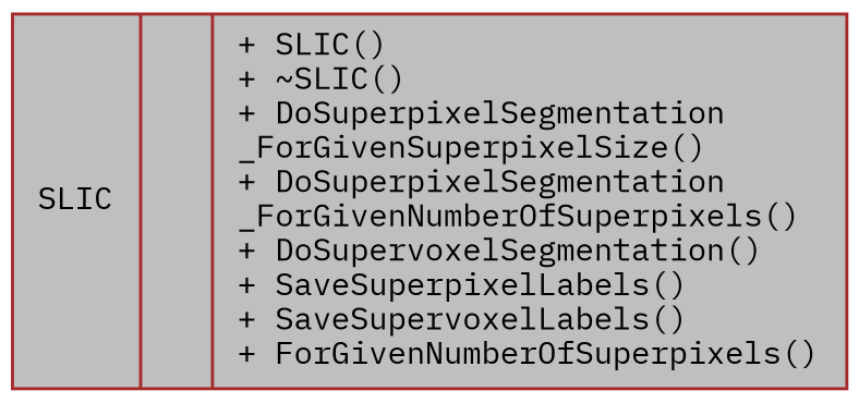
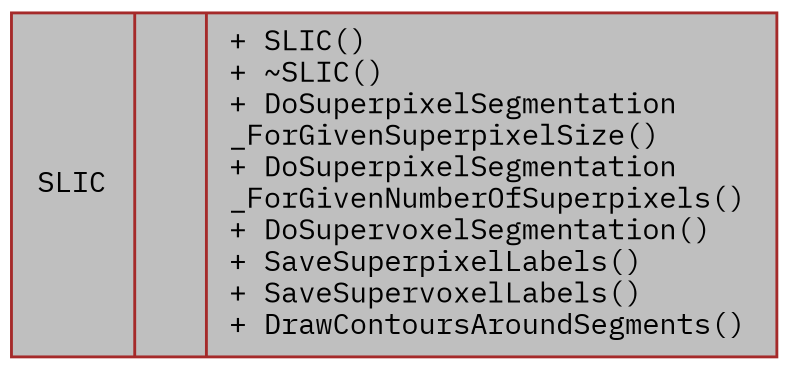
  digraph {
    rankdir=LR
    fontname="IBM Plex Mono"
-   n1 [color=brown fillcolor=grey75 fontcolor=black fontname="IBM Plex Mono" fontsize=10 height=0.2 label="{SLIC\n||+ SLIC()\l+ ~SLIC()\l+ DoSuperpixelSegmentation\l_ForGivenSuperpixelSize()\l+ DoSuperpixelSegmentation\l_ForGivenNumberOfSuperpixels()\l+ DoSupervoxelSegmentation()\l+ SaveSuperpixelLabels()\l+ SaveSupervoxelLabels()\l+ ForGivenNumberOfSuperpixels()\l}" shape=record style=filled width=0.4]
+   n1 [color=brown fillcolor=grey75 fontcolor=black fontname="IBM Plex Mono" fontsize=10 height=0.2 label="{SLIC\n||+ SLIC()\l+ ~SLIC()\l+ DoSuperpixelSegmentation\l_ForGivenSuperpixelSize()\l+ DoSuperpixelSegmentation\l_ForGivenNumberOfSuperpixels()\l+ DoSupervoxelSegmentation()\l+ SaveSuperpixelLabels()\l+ SaveSupervoxelLabels()\l+ DrawContoursAroundSegments()\l}" shape=record style=filled width=0.4]
  }
